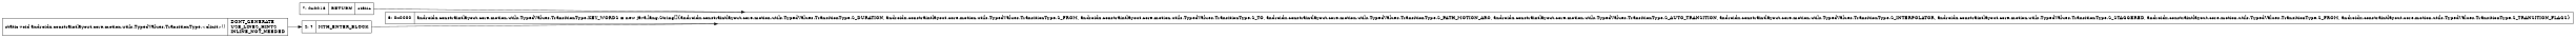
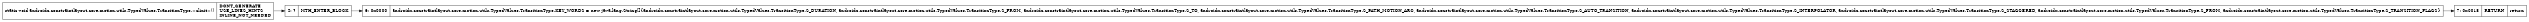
  digraph {
    rankdir=LR
    node [shape=record]
    n1 [label="{4\:\ ?|MTH_ENTER_BLOCK\l}"]
    n2 [label="{6\:\ 0x0000|androidx.constraintlayout.core.motion.utils.TypedValues.TransitionType.KEY_WORDS = new java.lang.String[]\{androidx.constraintlayout.core.motion.utils.TypedValues.TransitionType.S_DURATION, androidx.constraintlayout.core.motion.utils.TypedValues.TransitionType.S_FROM, androidx.constraintlayout.core.motion.utils.TypedValues.TransitionType.S_TO, androidx.constraintlayout.core.motion.utils.TypedValues.TransitionType.S_PATH_MOTION_ARC, androidx.constraintlayout.core.motion.utils.TypedValues.TransitionType.S_AUTO_TRANSITION, androidx.constraintlayout.core.motion.utils.TypedValues.TransitionType.S_INTERPOLATOR, androidx.constraintlayout.core.motion.utils.TypedValues.TransitionType.S_STAGGERED, androidx.constraintlayout.core.motion.utils.TypedValues.TransitionType.S_FROM, androidx.constraintlayout.core.motion.utils.TypedValues.TransitionType.S_TRANSITION_FLAGS\}\l}"]
-   n3 [label="{7\:\ 0x0018|RETURN\l|static\l}"]
+   n3 [label="{7\:\ 0x0018|RETURN\l|return\l}"]
    n4 [label="{static void androidx.constraintlayout.core.motion.utils.TypedValues.TransitionType.\<clinit\>()  | DONT_GENERATE\lUSE_LINES_HINTS\lINLINE_NOT_NEEDED\l}"]
    n1 -> n2
-   n3 -> n2
+   n2 -> n3
    n4 -> n1
  }
